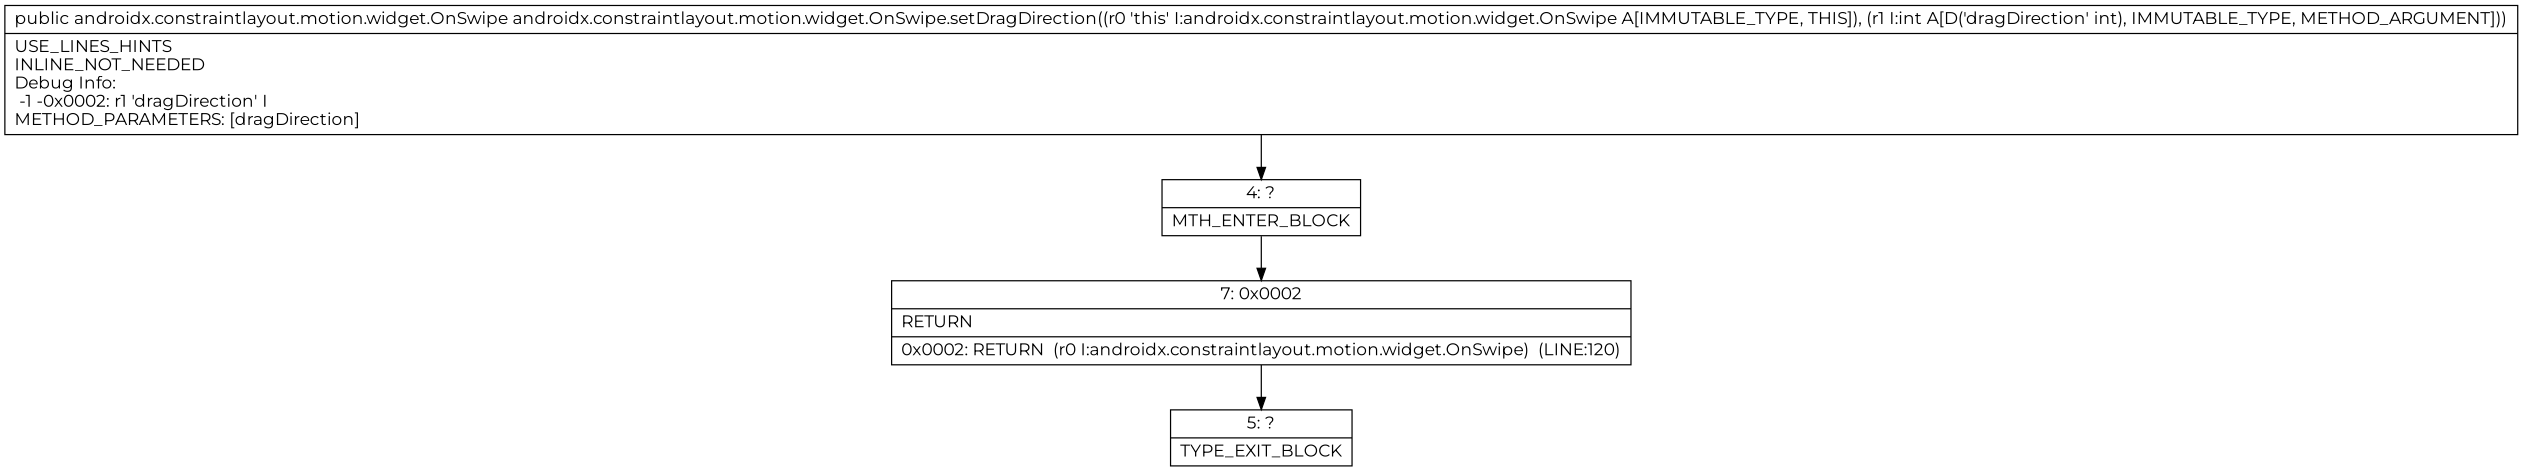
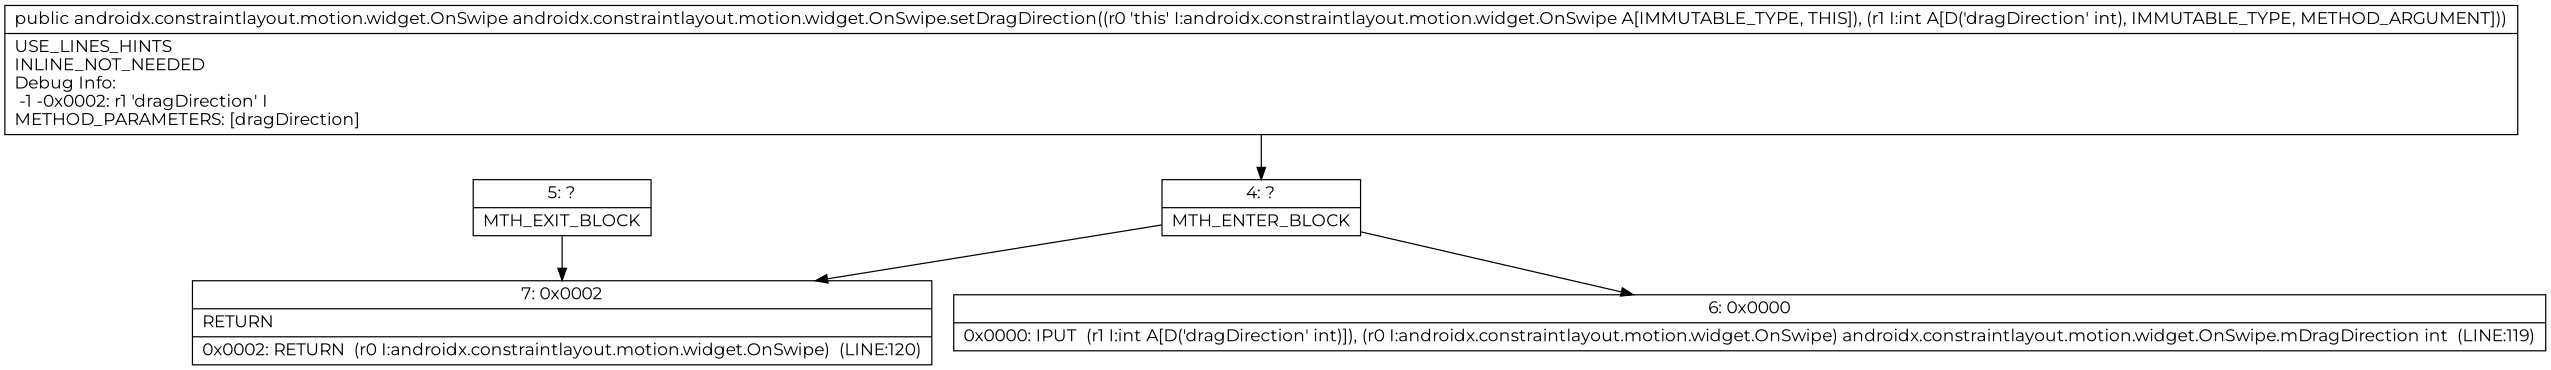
  digraph {
    fontname=Montserrat
    node [fontname=Montserrat shape=record]
    edge [fontname=Montserrat]
    n1 [label="{4\:\ ?|MTH_ENTER_BLOCK\l}"]
+   n2 [label="{6\:\ 0x0000|0x0000: IPUT  (r1 I:int A[D('dragDirection' int)]), (r0 I:androidx.constraintlayout.motion.widget.OnSwipe) androidx.constraintlayout.motion.widget.OnSwipe.mDragDirection int  (LINE:119)\l}"]
    n3 [label="{7\:\ 0x0002|RETURN\l|0x0002: RETURN  (r0 I:androidx.constraintlayout.motion.widget.OnSwipe)  (LINE:120)\l}"]
-   n4 [label="{5\:\ ?|TYPE_EXIT_BLOCK\l}"]
+   n4 [label="{5\:\ ?|MTH_EXIT_BLOCK\l}"]
    n5 [label="{public androidx.constraintlayout.motion.widget.OnSwipe androidx.constraintlayout.motion.widget.OnSwipe.setDragDirection((r0 'this' I:androidx.constraintlayout.motion.widget.OnSwipe A[IMMUTABLE_TYPE, THIS]), (r1 I:int A[D('dragDirection' int), IMMUTABLE_TYPE, METHOD_ARGUMENT]))  | USE_LINES_HINTS\lINLINE_NOT_NEEDED\lDebug Info:\l  \-1 \-0x0002: r1 'dragDirection' I\lMETHOD_PARAMETERS: [dragDirection]\l}"]
+   n1 -> n2
    n1 -> n3
-   n3 -> n4
+   n4 -> n3
    n5 -> n1
  }
